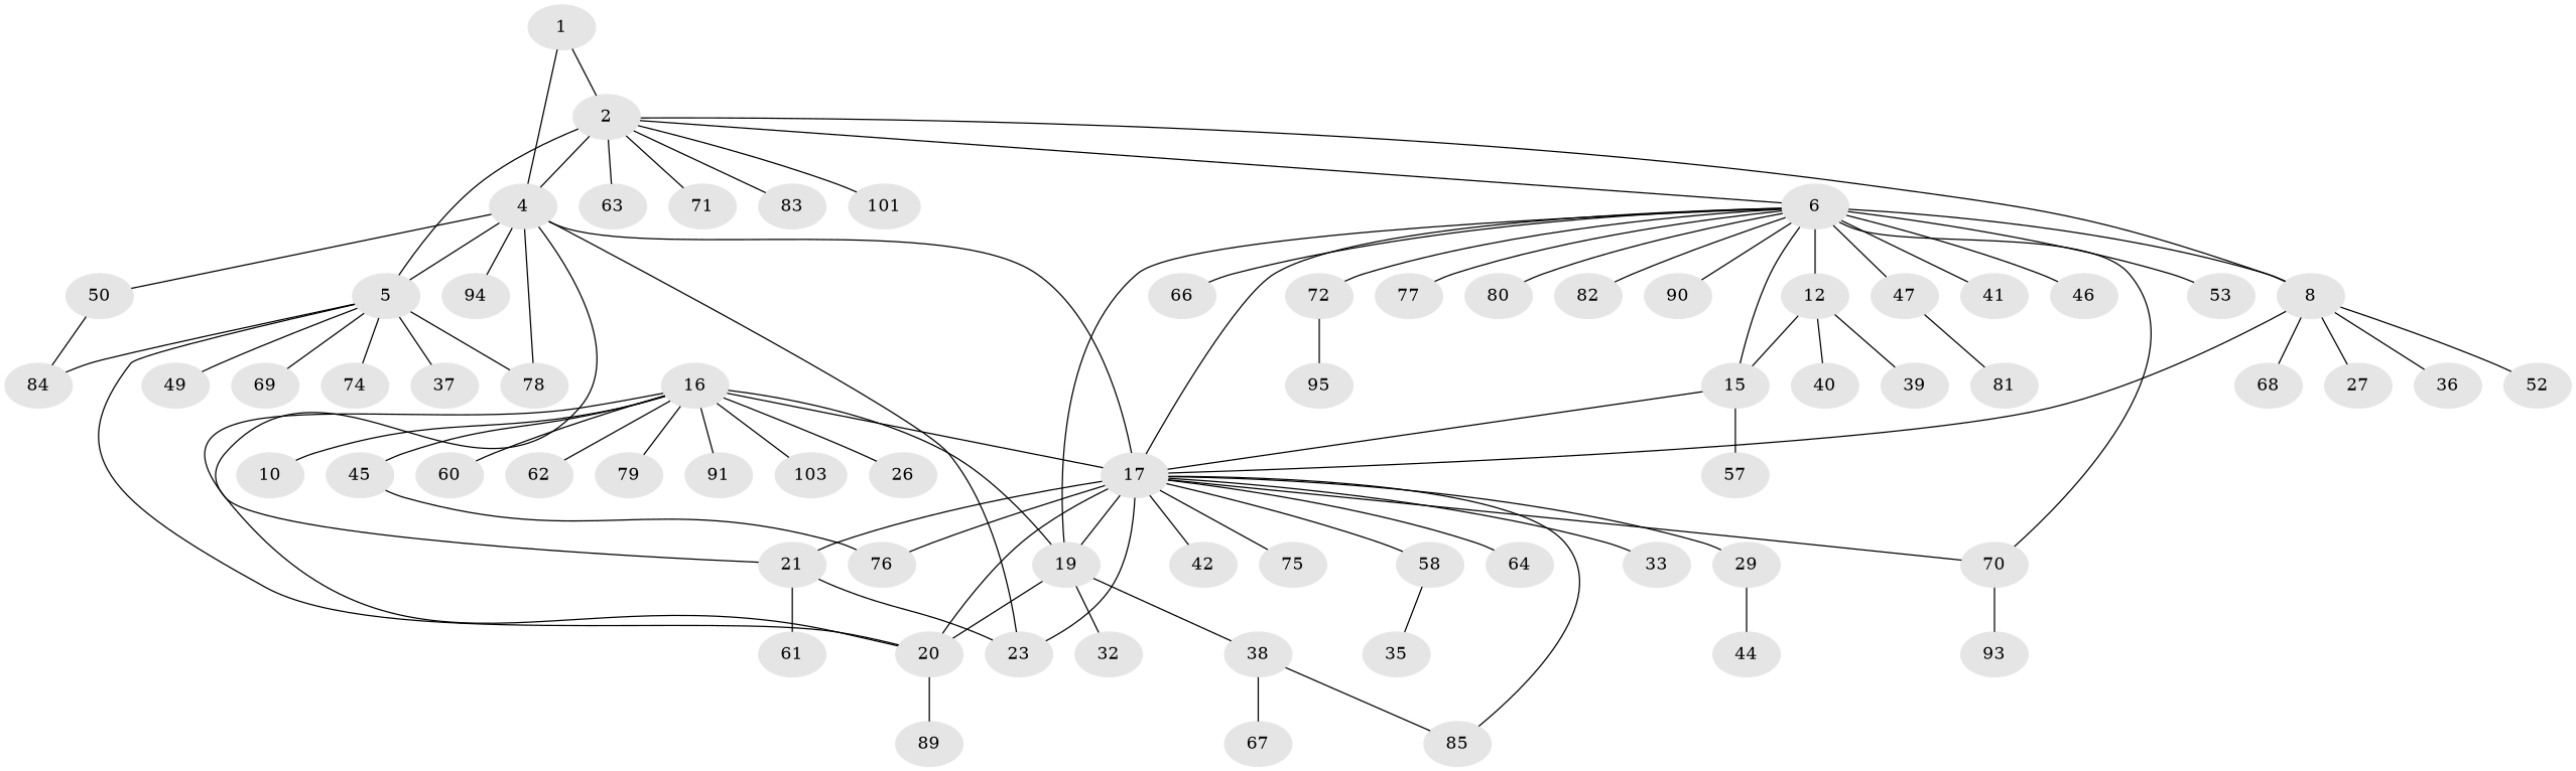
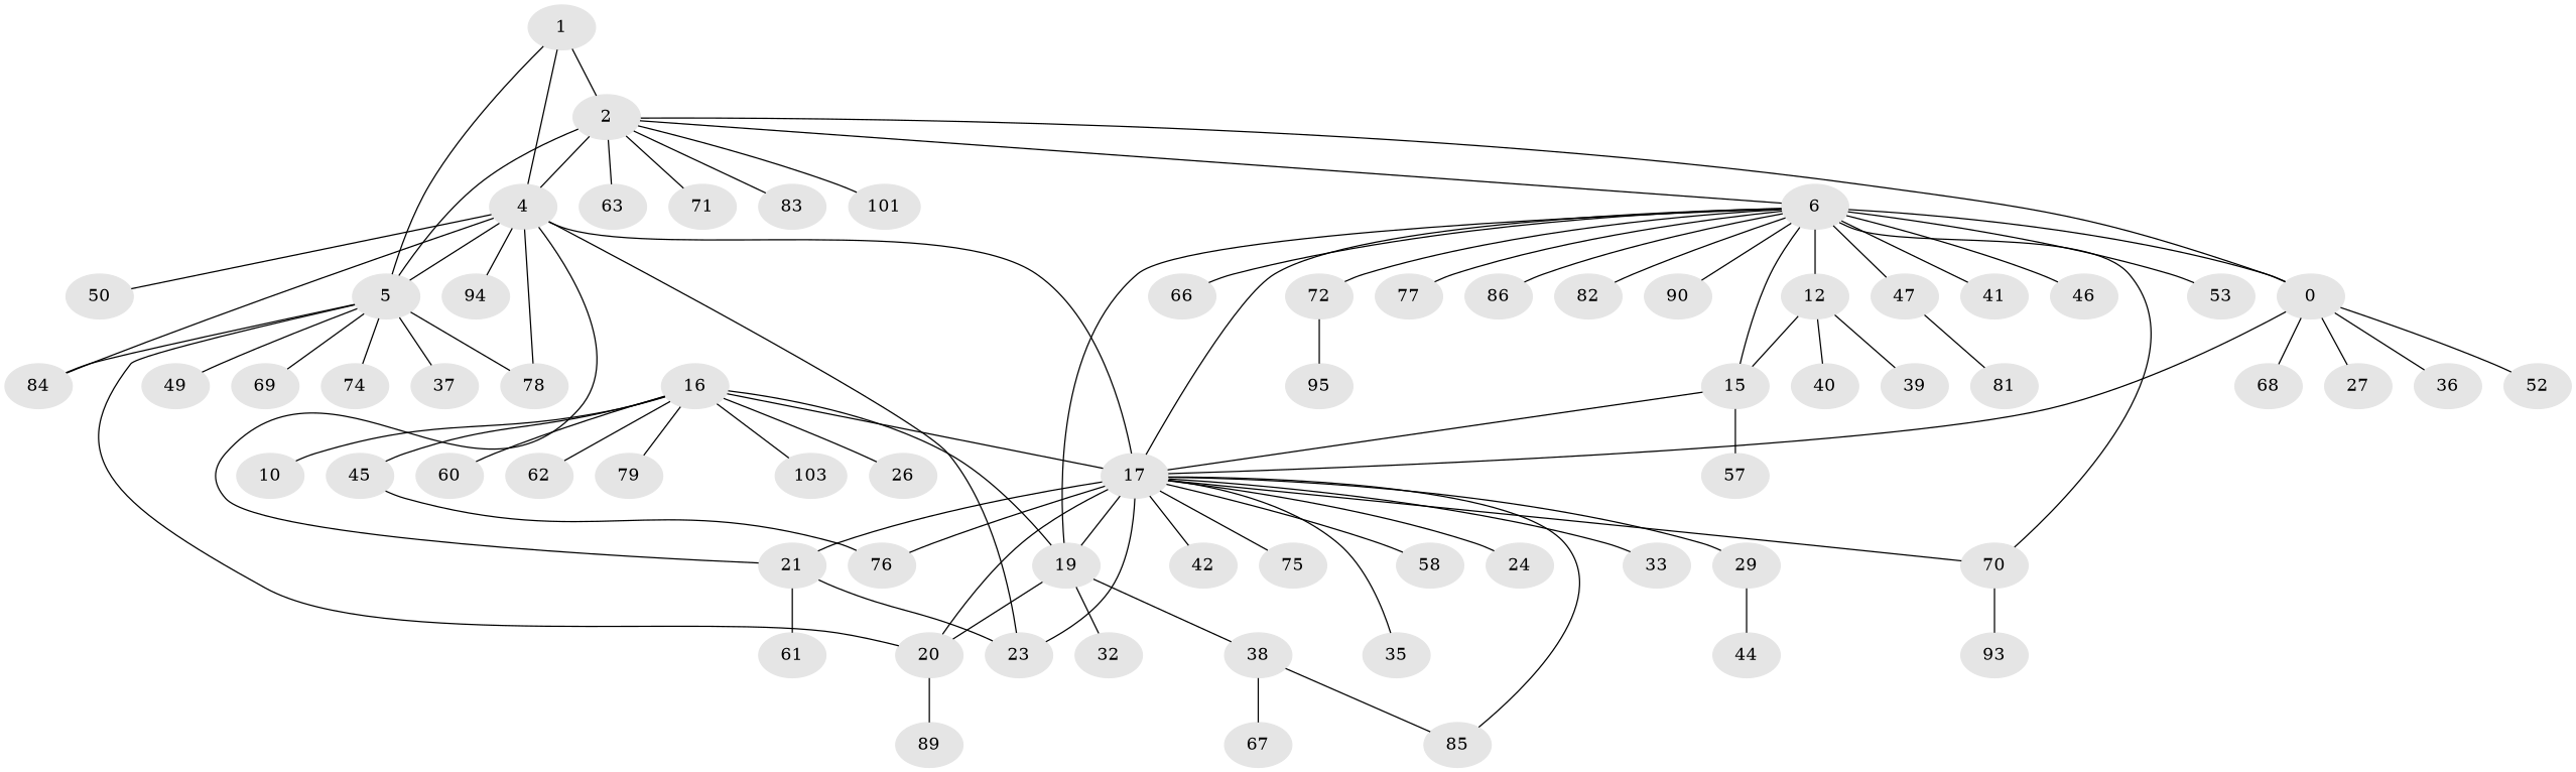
  graph {
    node [color=gray90 style=filled]
    2 [super="+3"]
    4 [super="+22"]
    5 [super="+34+48+43"]
    6 [super="+11+88+10+7"]
-   8 [super="+9+97+92"]
+   8 [super="+9+97+92" label=0]
    63
    71
    83
    101
    1
    17 [super="+18+24"]
    21 [super="+31"]
    23
    50
    78
    94
    20 [super="+99+100+59"]
    37
    49
    69
    74
    84
    12 [super="+28"]
    15
    19
    41
    46
    47 [super="+96"]
    53
    66
    70
    72
    77
-   80
+   80 [label=86]
    82
    90
    27
    36
    52
    68
-   64
+   64 [label=24]
    29
    33
    35
    42
    58
    75
    76
    85
    61
    89
    39
    40
    57 [super="+65"]
    32
    38 [super="+87"]
    81
    93
    95
    16
    26
    n62 [label=10]
    45
    60
    62
    79
-   91
    103
    44
    67
    2 -- 4 [weight=2]
    2 -- 5 [weight=2]
    2 -- 6
    2 -- 8
    2 -- 63
    2 -- 71
    2 -- 83
    2 -- 101
    4 -- 5
    4 -- 17 [weight=2]
    4 -- 21
    4 -- 23
    4 -- 50
    4 -- 78
    4 -- 94
    5 -- 78
    5 -- 20
    5 -- 37
    5 -- 49
    5 -- 69
    5 -- 74
    5 -- 84
    6 -- 8 [weight=7]
    6 -- 17
    6 -- 12 [weight=3]
    6 -- 15 [weight=3]
    6 -- 19
    6 -- 41
    6 -- 46
    6 -- 47
    6 -- 53
    6 -- 66
    6 -- 70
    6 -- 72
    6 -- 77
    6 -- 80
    6 -- 82
    6 -- 90
    8 -- 17
    8 -- 27
    8 -- 36
    8 -- 52
    8 -- 68
    1 -- 2 [weight=2]
    1 -- 4
+   1 -- 5
    17 -- 21 [weight=2]
    17 -- 23 [weight=2]
    17 -- 20 [weight=2]
    17 -- 19 [weight=2]
    17 -- 70
    17 -- 64
    17 -- 29
    17 -- 33
-   58 -- 35
+   17 -- 35
    17 -- 42
    17 -- 58
    17 -- 75
    17 -- 76
    17 -- 85
    21 -- 23
    21 -- 61
-   50 -- 84
+   4 -- 84
    20 -- 89
    12 -- 15
    12 -- 39
    12 -- 40
    15 -- 17
    15 -- 57
    19 -- 20
    19 -- 32
    19 -- 38
    47 -- 81
    70 -- 93
    72 -- 95
    29 -- 44
    38 -- 85
    38 -- 67
    16 -- 17 [weight=2]
-   16 -- 20
    16 -- 19
    16 -- 26
    16 -- n62
    16 -- 45
    16 -- 60
    16 -- 62
    16 -- 79
-   16 -- 91
    16 -- 103
    45 -- 76
  }
